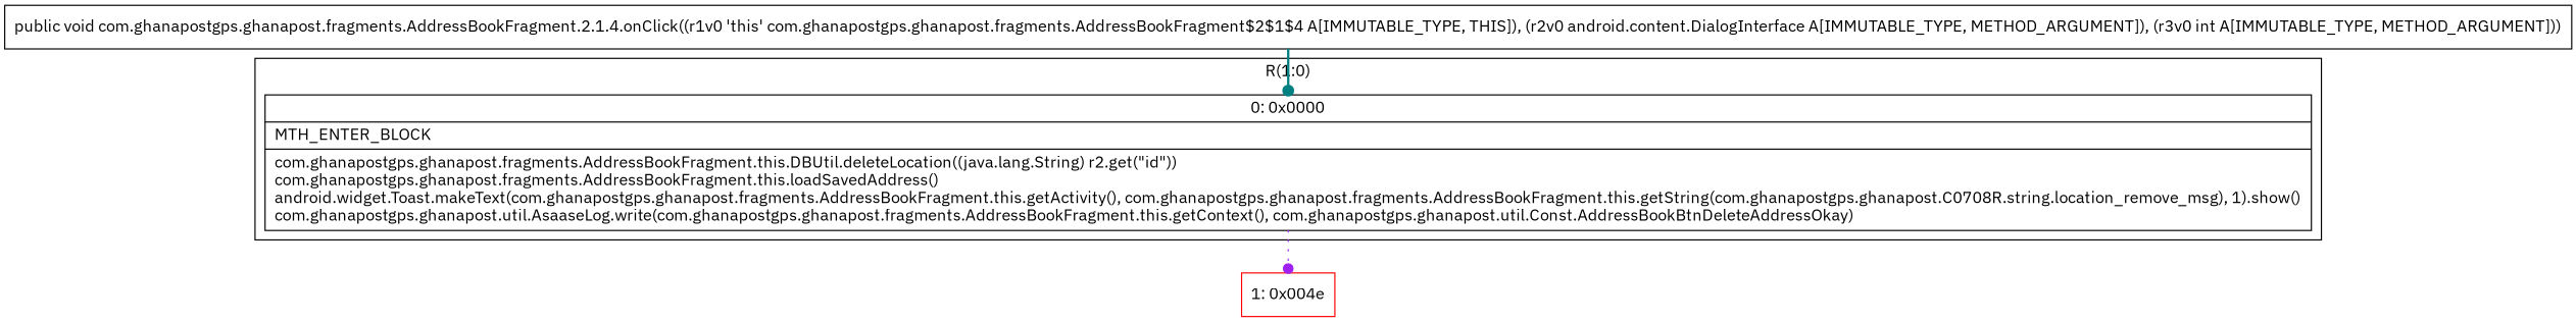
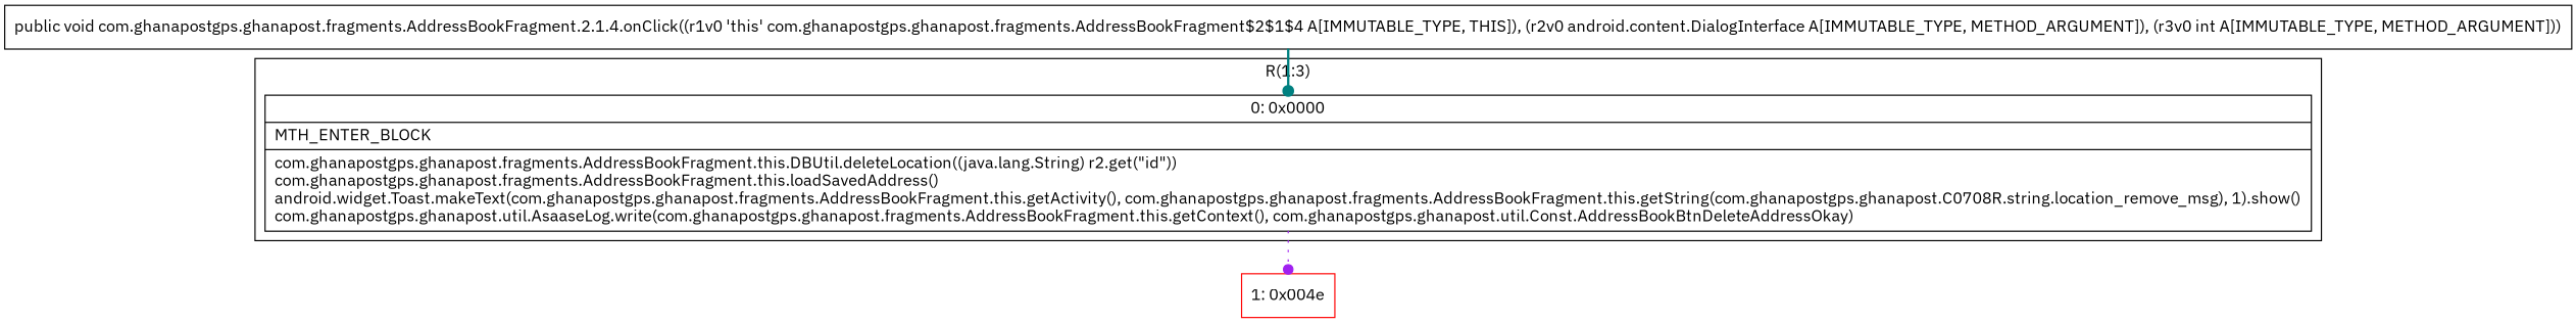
  digraph {
    fontname="IBM Plex Sans"
    node [color=black shape=record fontname="IBM Plex Sans"]
    edge [arrowhead=dot fontname="IBM Plex Sans"]
    n1 [label="{0\:\ 0x0000|MTH_ENTER_BLOCK\l|com.ghanapostgps.ghanapost.fragments.AddressBookFragment.this.DBUtil.deleteLocation((java.lang.String) r2.get(\"id\"))\lcom.ghanapostgps.ghanapost.fragments.AddressBookFragment.this.loadSavedAddress()\landroid.widget.Toast.makeText(com.ghanapostgps.ghanapost.fragments.AddressBookFragment.this.getActivity(), com.ghanapostgps.ghanapost.fragments.AddressBookFragment.this.getString(com.ghanapostgps.ghanapost.C0708R.string.location_remove_msg), 1).show()\lcom.ghanapostgps.ghanapost.util.AsaaseLog.write(com.ghanapostgps.ghanapost.fragments.AddressBookFragment.this.getContext(), com.ghanapostgps.ghanapost.util.Const.AddressBookBtnDeleteAddressOkay)\l}"]
    n2 [color=red label="{1\:\ 0x004e}"]
    n3 [label="{public void com.ghanapostgps.ghanapost.fragments.AddressBookFragment.2.1.4.onClick((r1v0 'this' com.ghanapostgps.ghanapost.fragments.AddressBookFragment$2$1$4 A[IMMUTABLE_TYPE, THIS]), (r2v0 android.content.DialogInterface A[IMMUTABLE_TYPE, METHOD_ARGUMENT]), (r3v0 int A[IMMUTABLE_TYPE, METHOD_ARGUMENT])) }"]
    subgraph cluster_1 {
-     label="R(1:0)"
+     label="R(1:3)"
      n1
    }
    n1 -> n2 [color=purple style=dotted]
    n3 -> n1 [color=teal style=bold]
  }
